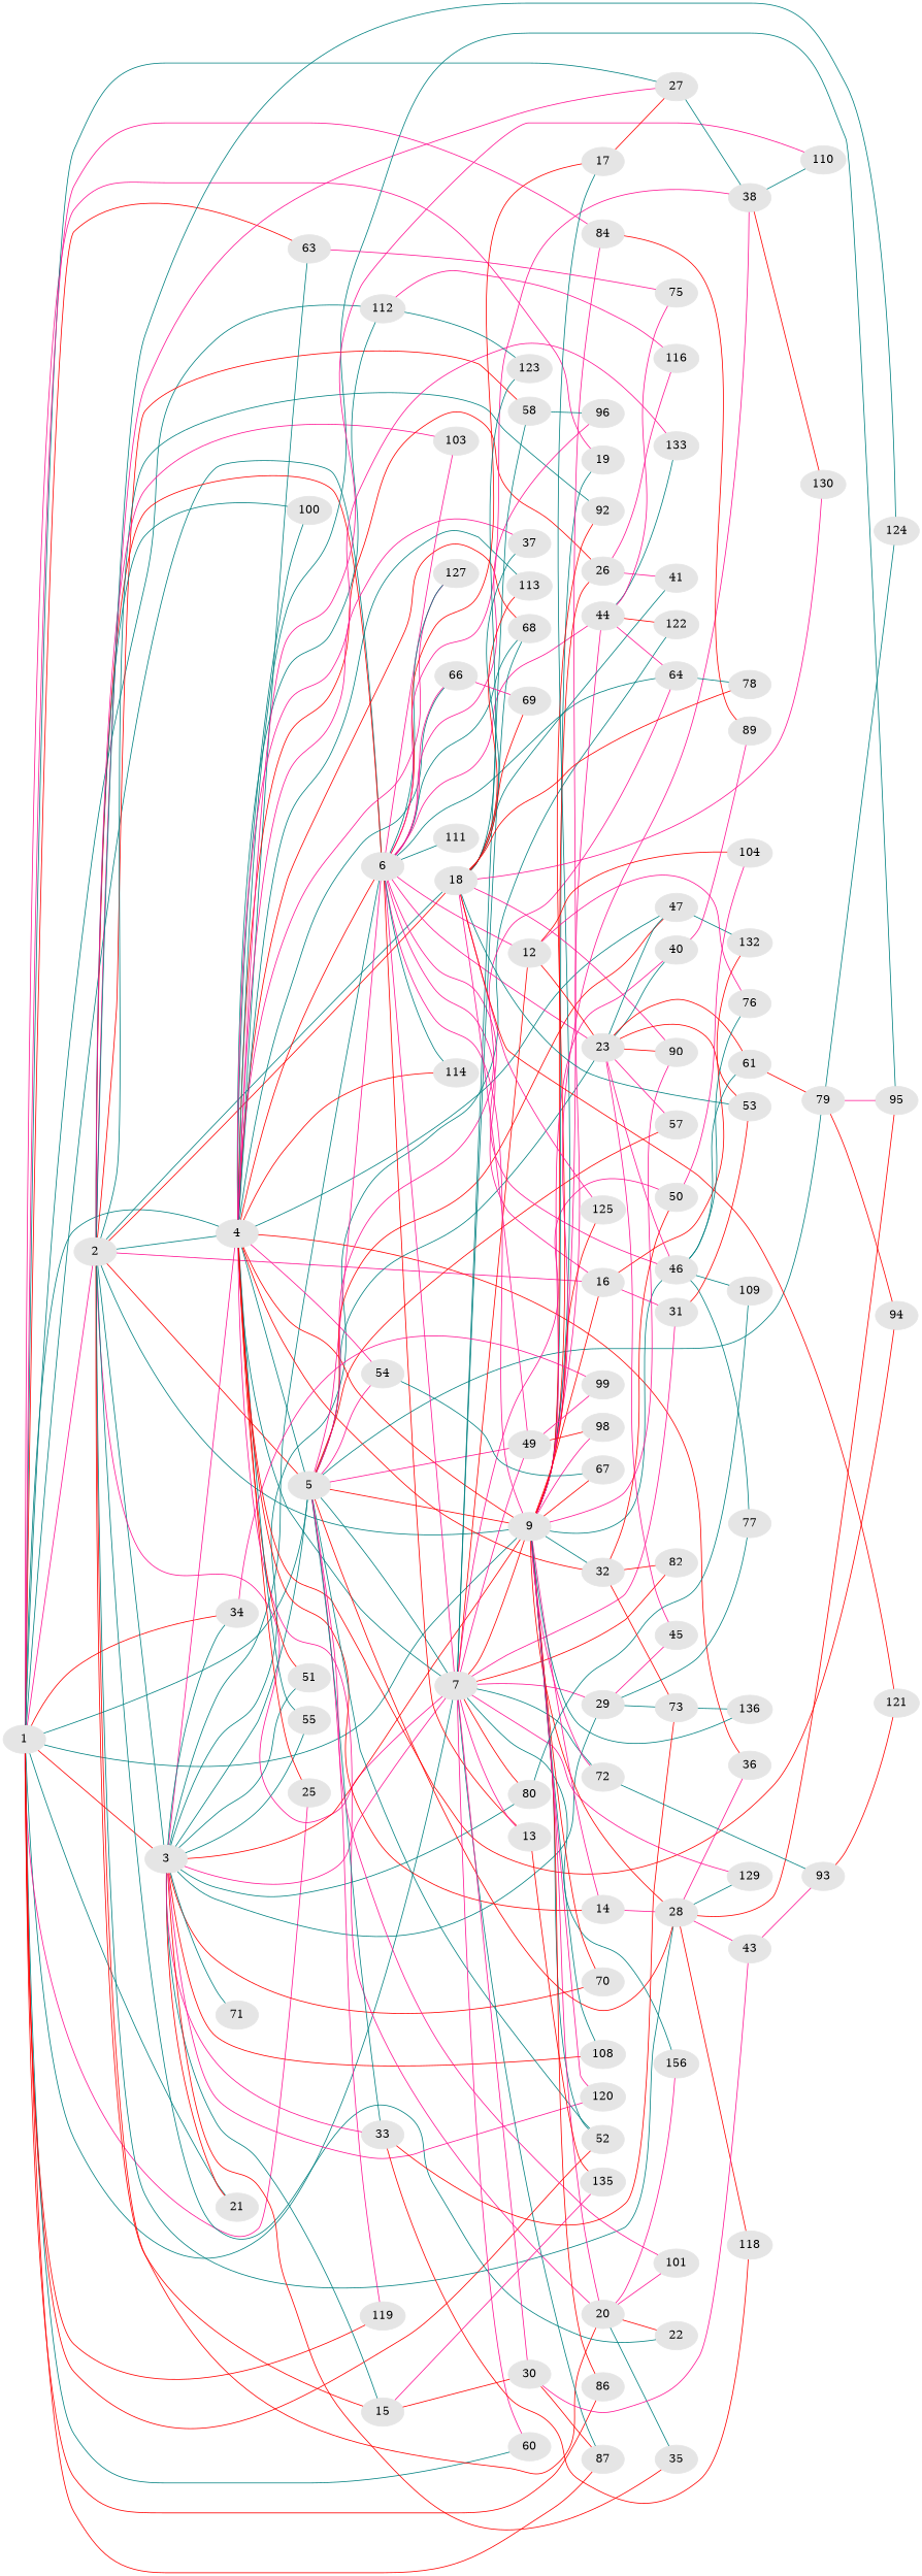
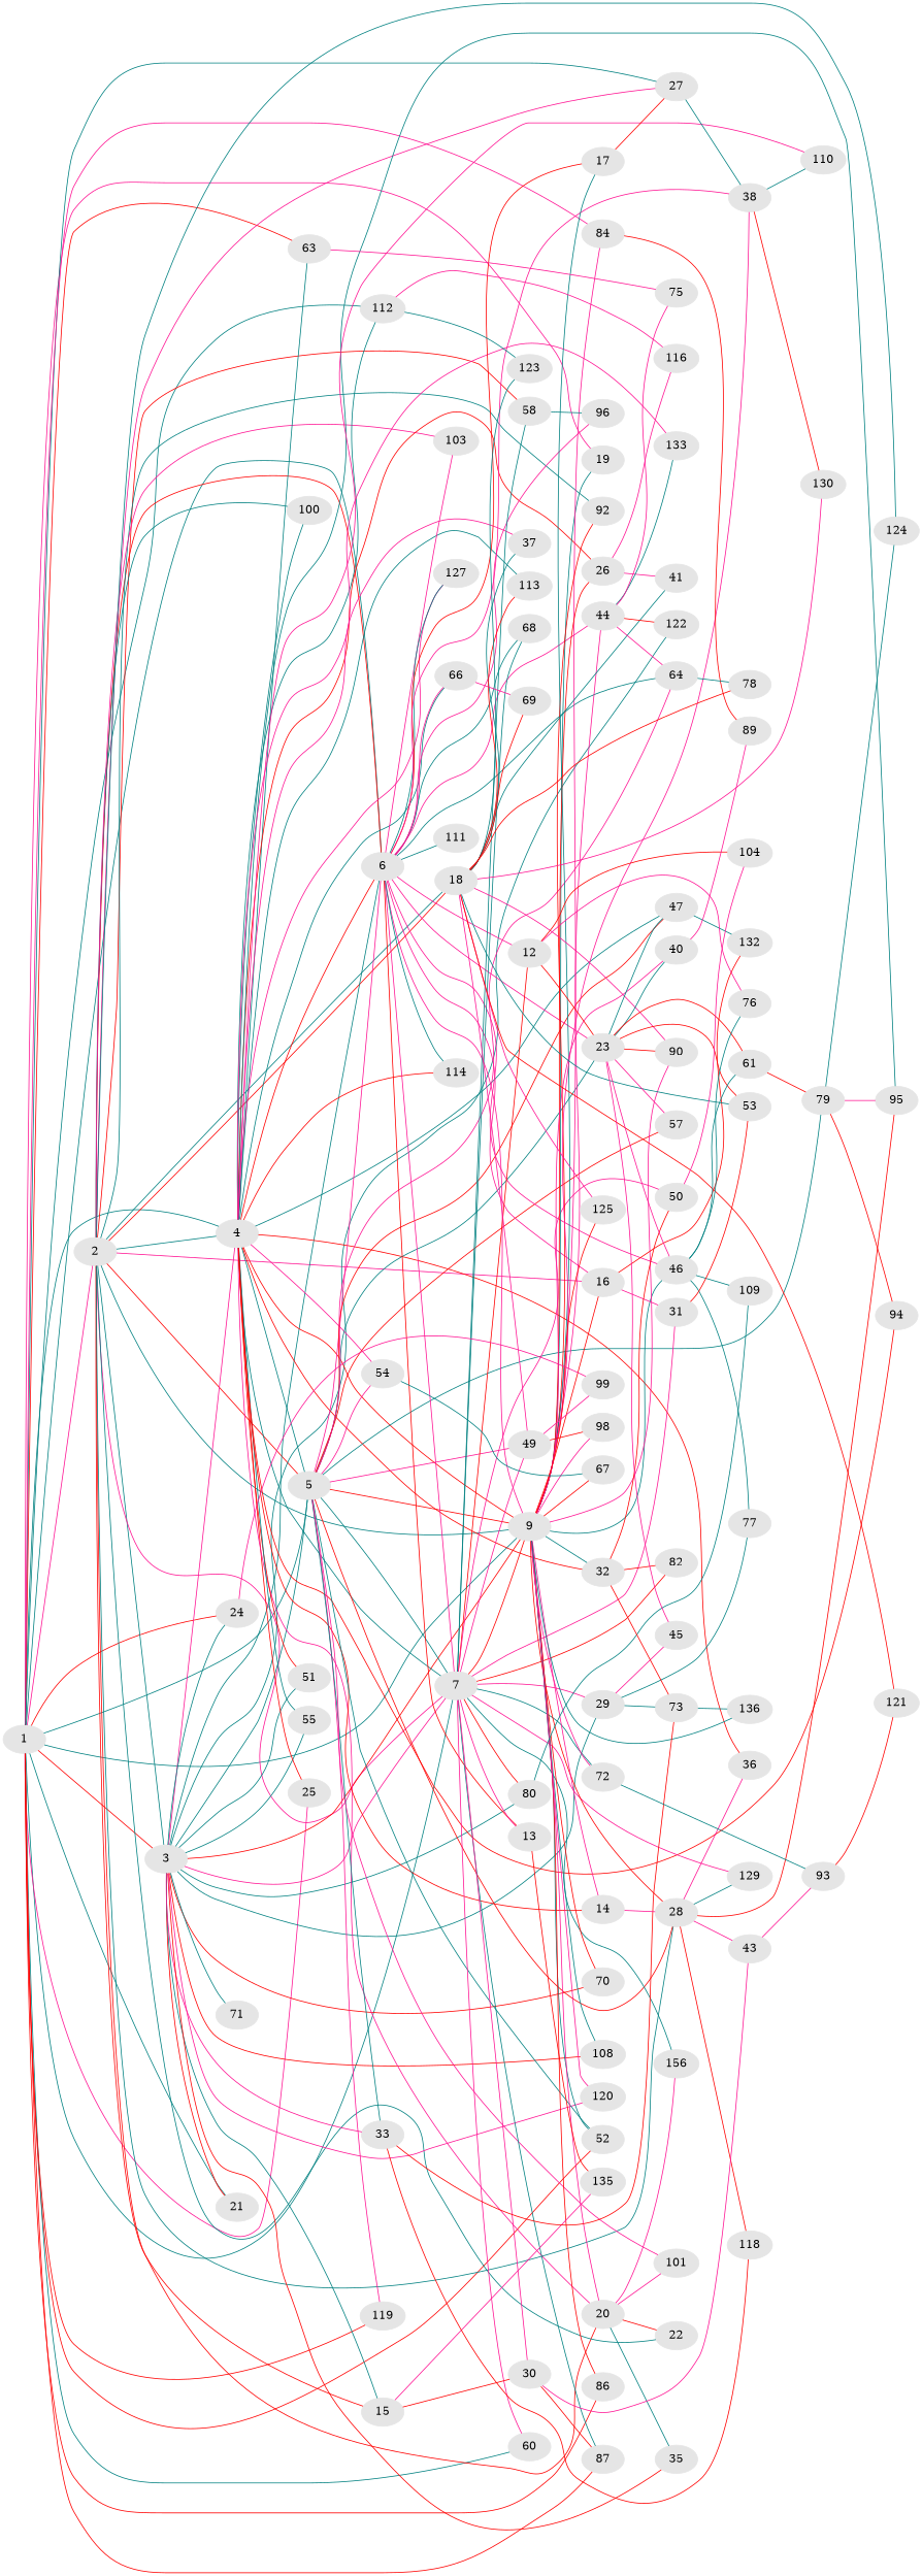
  graph {
    rankdir=LR
    node [color=gray90 style=filled]
    edge [color=teal]
    1 [super="+131"]
    2 [super="+81"]
    3 [super="+48"]
    4 [super="+8"]
    5 [super="+11"]
    6 [super="+97"]
    7 [super="+85"]
    9 [super="+10"]
    19
    21
    25
    27
-   34 [super="+65"]
+   34 [super="+65" label=24]
    52 [super="+83"]
    60
    63
    84
    86
    87
    112
    119
    15
    16 [super="+39"]
    18 [super="+88"]
    20 [super="+134"]
    22
    28 [super="+107"]
    58
    92
    100
    103
    124
    29
    33
    35
    51
    55
    70 [super="+102"]
    71
    80
    108
    120
    122
    14 [super="+42"]
    26
    32 [super="+59"]
    36
    37
    47 [super="+91"]
    54
    66
    68
    94
    95 [super="+128"]
    110
    113
    114
    127
    133
    23 [super="+24"]
    49 [super="+62"]
    57
    64 [super="+74"]
    79
    101
    111
    12
    13
    17
    38 [super="+105"]
    44
    46 [super="+56"]
    96
    30
    31
    50
    72
    82
    n79 [label=156]
    129
    40
    67 [super="+106"]
    90 [super="+117"]
    98
    125
    136
    99
    75
    89
    123
    116
    135
    132
    41
    53
    69
    78
    121
    130
    43
    118
    45
    73 [super="+115"]
    77
    109
    61
    76
    104
    93
    1 -- 2 [color=deeppink]
    1 -- 3 [color=red weight=2]
    1 -- 4 [weight=2]
    1 -- 5
    1 -- 6
    1 -- 7
    1 -- 9 [weight=2]
    1 -- 19 [color=deeppink]
    1 -- 21
    1 -- 25 [color=deeppink]
    1 -- 27
    1 -- 34 [color=red]
    1 -- 52 [color=red]
    1 -- 60
    1 -- 63 [color=red]
    1 -- 84 [color=deeppink]
    1 -- 86 [color=red]
    1 -- 87 [color=red]
    1 -- 112
    1 -- 119 [color=red]
    2 -- 3
    2 -- 4 [weight=2]
    2 -- 5 [color=red]
    2 -- 6 [color=red]
    2 -- 7 [color=deeppink]
    2 -- 9 [weight=2]
    2 -- 27 [color=deeppink]
    2 -- 15 [color=red]
    2 -- 16 [color=deeppink]
    2 -- 18 [color=red]
    2 -- 18
    2 -- 20 [color=red]
    2 -- 22
    2 -- 28
    2 -- 58 [color=red]
    2 -- 92
    2 -- 100
    2 -- 103 [color=deeppink]
    2 -- 124
    3 -- 4 [color=deeppink weight=2]
    3 -- 5
    3 -- 6
    3 -- 7 [color=deeppink]
    3 -- 9 [color=red weight=2]
    3 -- 21 [color=red]
    3 -- 34 [weight=2]
    3 -- 15
    3 -- 29
    3 -- 33 [color=deeppink]
    3 -- 35 [color=red]
    3 -- 51
    3 -- 55
    3 -- 70 [color=red]
    3 -- 71 [weight=2]
    3 -- 80
    3 -- 108 [color=red]
    3 -- 120 [color=deeppink]
    3 -- 122
    4 -- 5 [weight=2]
    4 -- 6 [color=red weight=2]
    4 -- 7 [weight=2]
    4 -- 9 [color=red weight=4]
    4 -- 25 [color=red]
    4 -- 63
    4 -- 112
    4 -- 20 [color=deeppink]
    4 -- 100
    4 -- 51 [color=red]
    4 -- 55
    4 -- 14 [color=red]
    4 -- 26 [color=red]
    4 -- 32 [color=red]
    4 -- 36 [color=red]
    4 -- 37 [color=deeppink]
    4 -- 47
    4 -- 54 [color=deeppink]
    4 -- 66
-   4 -- 68 [color=red]
    4 -- 94 [color=red]
    4 -- 95
    4 -- 110 [color=deeppink]
    4 -- 113
    4 -- 114 [color=red]
    4 -- 127 [color=deeppink]
    4 -- 133 [color=deeppink]
    5 -- 6 [color=deeppink]
    5 -- 7 [weight=2]
    5 -- 9 [color=red weight=2]
    5 -- 52
    5 -- 119 [color=deeppink]
    5 -- 28 [color=red]
    5 -- 33
    5 -- 47 [color=red]
    5 -- 54 [color=deeppink]
    5 -- 23
    5 -- 49 [color=deeppink]
    5 -- 57 [color=red]
    5 -- 64 [color=deeppink]
    5 -- 79
    5 -- 101 [color=deeppink]
    6 -- 7 [color=deeppink]
    6 -- 9 [color=deeppink weight=2]
    6 -- 16 [color=deeppink]
    6 -- 103 [color=deeppink]
    6 -- 66 [color=deeppink]
    6 -- 68
    6 -- 114
    6 -- 127
    6 -- 23 [color=deeppink]
    6 -- 64
    6 -- 111
    6 -- 12 [color=deeppink]
    6 -- 13 [color=red]
    6 -- 17 [color=red]
    6 -- 38 [color=deeppink]
    6 -- 44 [color=deeppink]
    6 -- 46 [color=deeppink]
    6 -- 96 [color=deeppink]
    7 -- 9 [color=red weight=3]
    7 -- 60 [color=deeppink]
    7 -- 87
    7 -- 58
    7 -- 29 [color=deeppink]
    7 -- 80 [color=red]
    7 -- 68
    7 -- 49 [color=deeppink]
    7 -- 12 [color=red]
    7 -- 13 [color=deeppink]
    7 -- 30 [color=deeppink]
    7 -- 31 [color=deeppink]
    7 -- 50 [color=deeppink]
    7 -- 72
    7 -- 82 [color=red]
    7 -- n79
    7 -- 129 [color=deeppink]
    9 -- 19
    9 -- 52
    9 -- 84 [color=deeppink]
    9 -- 86 [color=red]
    9 -- 16 [color=red]
    9 -- 20 [color=deeppink]
    9 -- 28 [color=red]
    9 -- 92 [color=red]
    9 -- 70 [color=red weight=2]
    9 -- 108
    9 -- 120 [color=deeppink]
    9 -- 14 [color=deeppink]
    9 -- 26 [color=red]
    9 -- 32
    9 -- 17
    9 -- 38 [color=deeppink]
    9 -- 44 [color=deeppink]
    9 -- 46
    9 -- 72 [color=deeppink]
    9 -- 40 [color=deeppink]
    9 -- 67 [color=red weight=2]
    9 -- 90 [color=deeppink]
    9 -- 98 [color=deeppink]
    9 -- 125 [color=red]
    9 -- 136
    27 -- 38
    34 -- 99 [color=deeppink]
    63 -- 75 [color=deeppink]
    84 -- 89 [color=red]
    112 -- 123
    112 -- 116 [color=deeppink]
    15 -- 30 [color=red]
    15 -- 135 [color=deeppink]
    16 -- 31 [color=deeppink]
    16 -- 132 [color=red]
    18 -- 37
    18 -- 113 [color=red]
    18 -- 49 [color=deeppink]
    18 -- 90 [color=deeppink]
    18 -- 125 [color=deeppink]
    18 -- 123
    18 -- 41
    18 -- 53
    18 -- 69 [color=red]
    18 -- 78 [color=red]
    18 -- 121 [color=red]
    18 -- 130 [color=deeppink]
    20 -- 22 [color=red]
    20 -- 35
    20 -- 101 [color=deeppink]
    20 -- n79 [color=deeppink]
    28 -- 36 [color=deeppink]
    28 -- 95 [color=red]
    28 -- 129
    28 -- 43 [color=deeppink]
    28 -- 118 [color=red]
    58 -- 96
    29 -- 45 [color=deeppink]
    29 -- 73
    29 -- 77
    33 -- 118 [color=red]
    33 -- 73 [color=red]
    80 -- 109
    14 -- 28 [color=deeppink]
    26 -- 116 [color=deeppink]
    26 -- 41 [color=deeppink]
    32 -- 50 [color=red]
    32 -- 82 [color=red]
    32 -- 73 [color=red]
    47 -- 132
    54 -- 67
    66 -- 69 [color=deeppink]
    23 -- 47
    23 -- 57 [color=deeppink]
    23 -- 46 [color=deeppink]
    23 -- 40
    23 -- 90 [color=red]
    23 -- 53 [color=red]
    23 -- 45 [color=deeppink]
    23 -- 61 [color=red]
    49 -- 98 [color=red]
    49 -- 99 [color=deeppink]
    64 -- 78
    79 -- 124
    79 -- 94 [color=red]
    79 -- 95 [color=deeppink]
    12 -- 23 [color=red]
    12 -- 76 [color=deeppink]
    12 -- 104 [color=red]
    13 -- 135 [color=red]
    17 -- 27 [color=red]
    38 -- 110
    38 -- 130 [color=red]
    44 -- 122 [color=red]
    44 -- 133
    44 -- 64 [color=deeppink]
    44 -- 75 [color=deeppink]
    46 -- 77
    46 -- 109
    46 -- 61
    46 -- 76
    30 -- 87 [color=red]
    30 -- 43 [color=deeppink]
    31 -- 53 [color=red]
    50 -- 104 [color=deeppink]
    72 -- 93
    40 -- 89 [color=deeppink]
    43 -- 93 [color=deeppink]
    73 -- 136
    61 -- 79 [color=red]
    93 -- 121 [color=red]
  }
